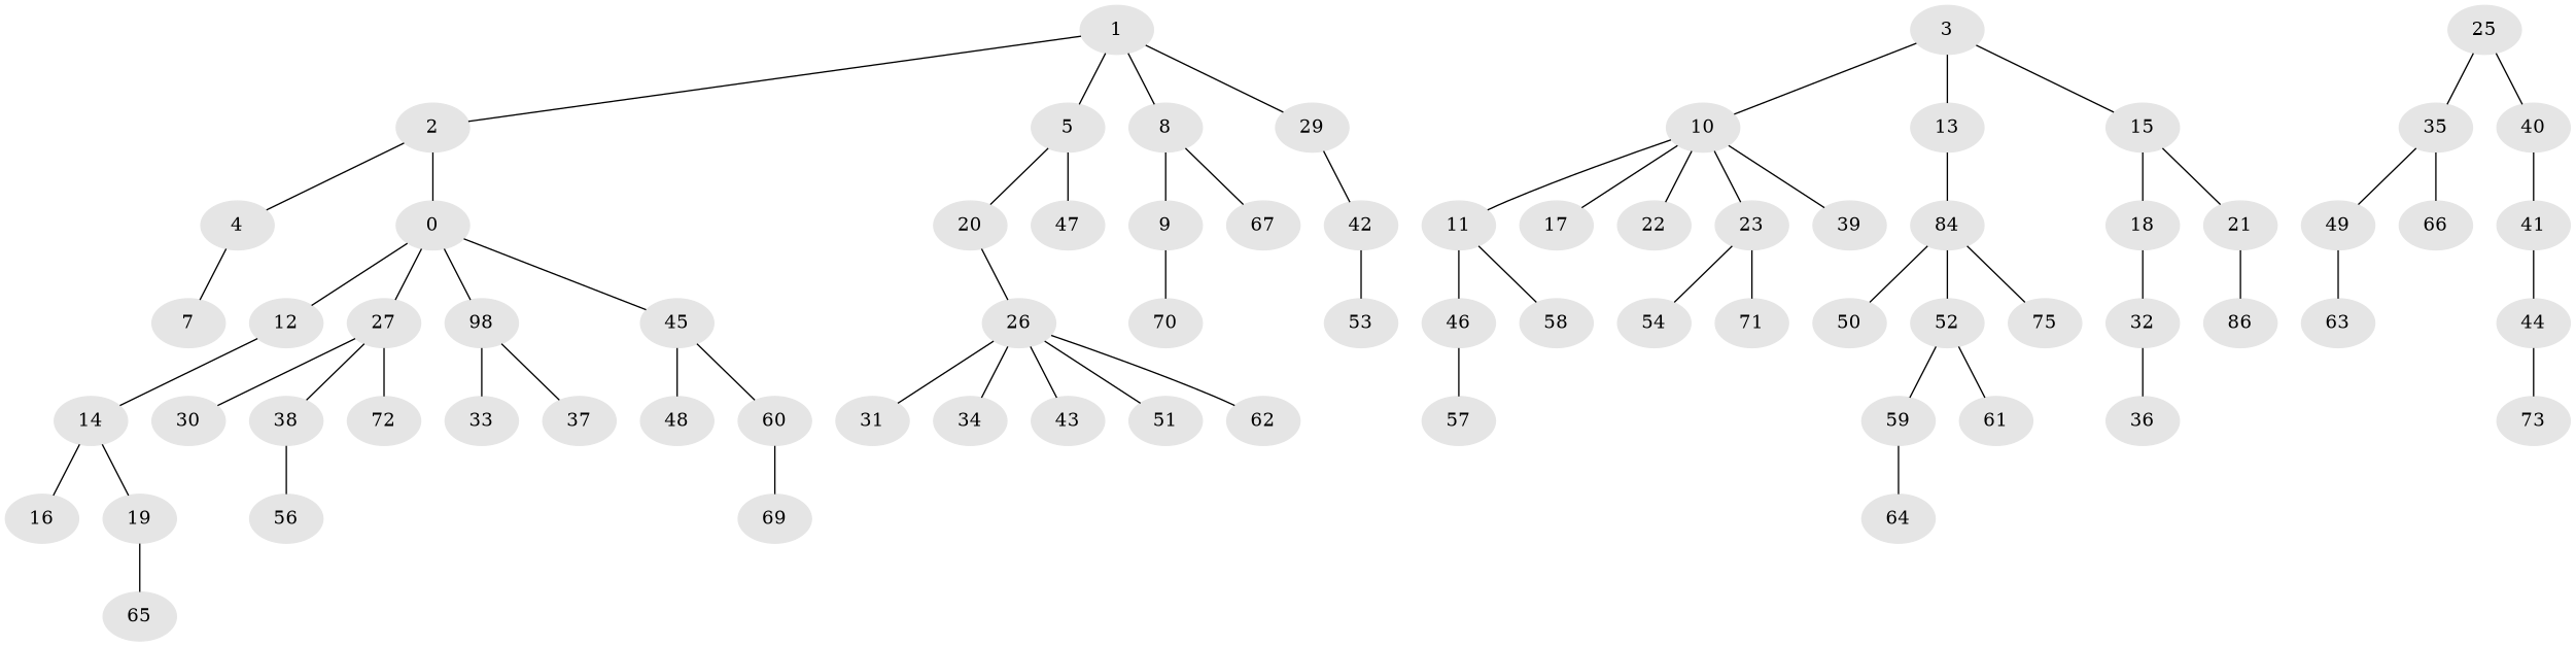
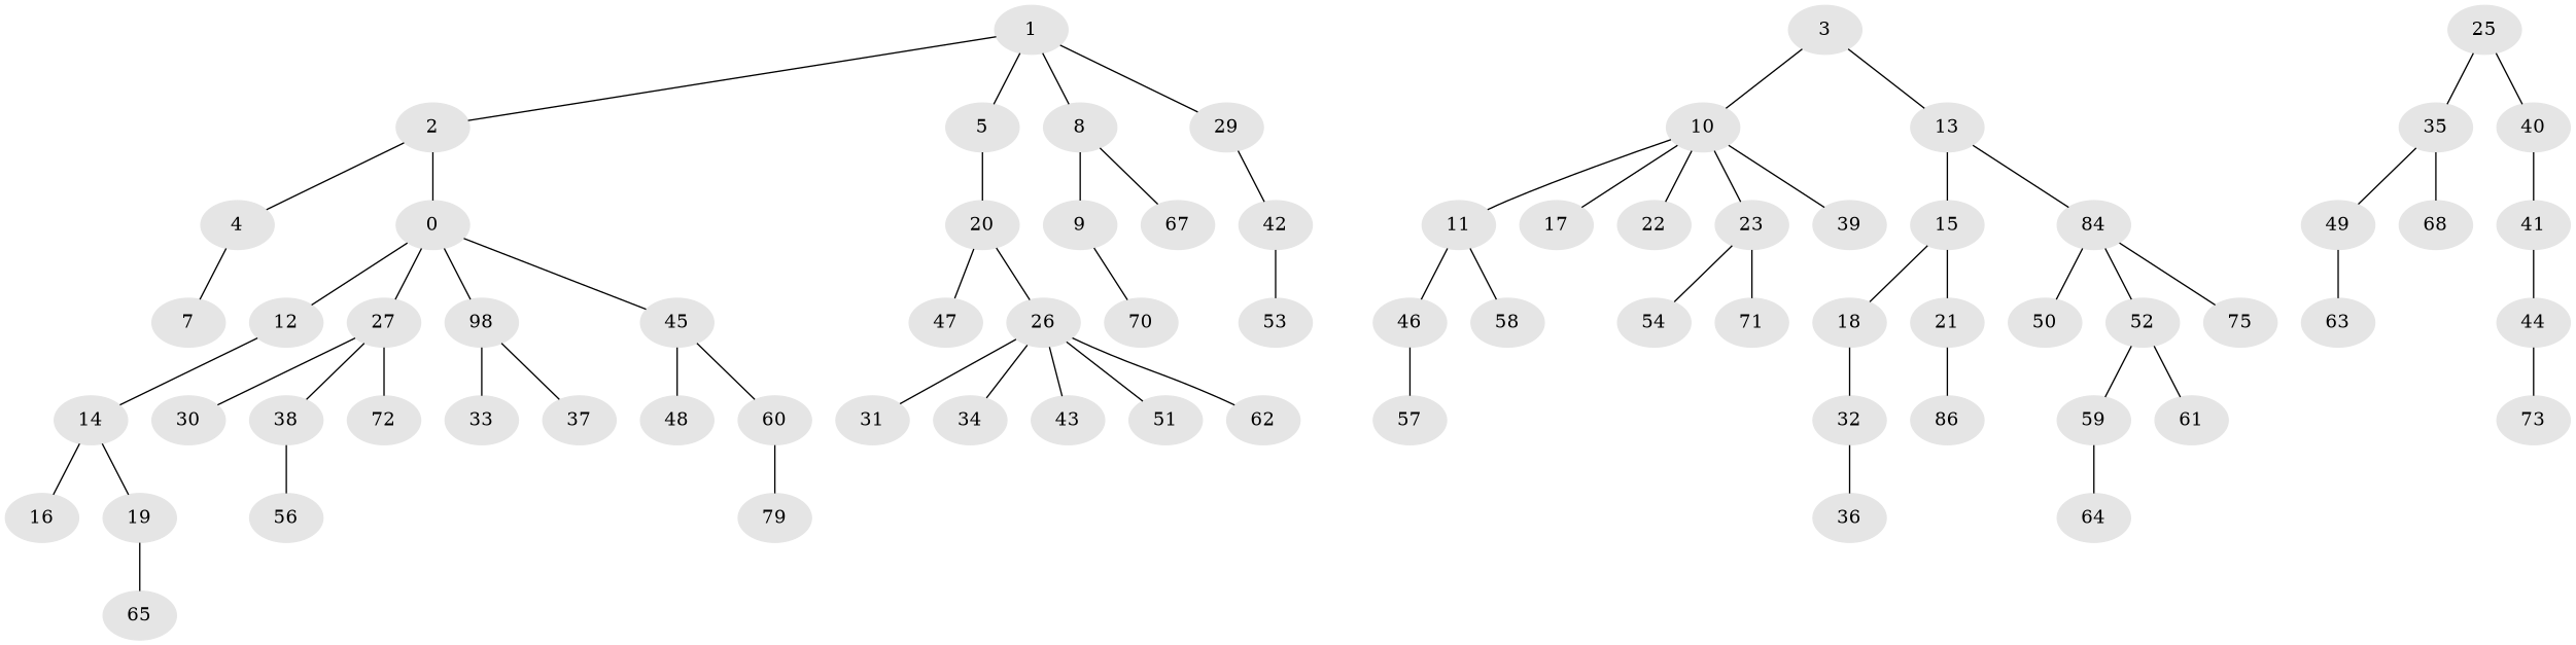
  graph {
    node [color=gray90 style=filled]
    1
    2
    5
    8
    29
    4
    n7 [label=0]
    20
    47
    9
    67
    42
    3
    10
    13
    7
    12
    27
    n19 [label=98]
    45
    11
    17
    22
    23
    39
    15
    n27 [label=84]
    26
    14
    30
    38
    72
    33
    37
    48
    60
    70
    46
    58
    54
    71
    57
    16
    19
    18
    21
    50
    52
    n49 [label=75]
    65
    32
    n52 [label=86]
    36
    31
    34
    43
    51
    62
    25
    35
    40
    59
    61
    49
-   68 [label=66]
+   68
    41
    56
    53
    63
    44
    73
-   69
+   69 [label=79]
    64
    1 -- 2
    1 -- 5
    1 -- 8
    1 -- 29
    2 -- 4
    2 -- n7
    5 -- 20
-   5 -- 47
+   20 -- 47
    8 -- 9
    8 -- 67
    29 -- 42
    4 -- 7
    n7 -- 12
    n7 -- 27
    n7 -- n19
    n7 -- 45
    20 -- 26
    9 -- 70
    42 -- 53
    3 -- 10
    3 -- 13
    10 -- 11
    10 -- 17
    10 -- 22
    10 -- 23
    10 -- 39
-   3 -- 15
+   13 -- 15
    13 -- n27
    12 -- 14
    27 -- 30
    27 -- 38
    27 -- 72
    n19 -- 33
    n19 -- 37
    45 -- 48
    45 -- 60
    11 -- 46
    11 -- 58
    23 -- 54
    23 -- 71
    15 -- 18
    15 -- 21
    n27 -- 50
    n27 -- 52
    n27 -- n49
    26 -- 31
    26 -- 34
    26 -- 43
    26 -- 51
    26 -- 62
    14 -- 16
    14 -- 19
    38 -- 56
    60 -- 69
    46 -- 57
    19 -- 65
    18 -- 32
    21 -- n52
    52 -- 59
    52 -- 61
    32 -- 36
    25 -- 35
    25 -- 40
    35 -- 49
    35 -- 68
    40 -- 41
    59 -- 64
    49 -- 63
    41 -- 44
    44 -- 73
  }
